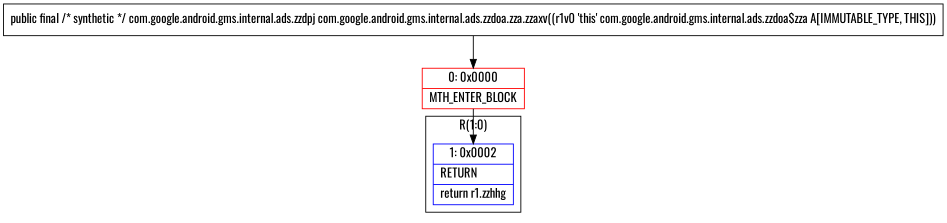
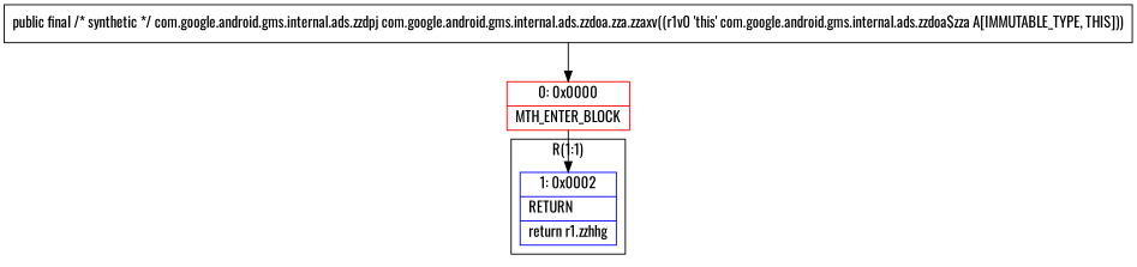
  digraph {
    fontname=Oswald
    node [shape=record fontname=Oswald]
    edge [fontname=Oswald]
    n1 [color=blue label="{1\:\ 0x0002|RETURN\l|return r1.zzhhg\l}"]
    n2 [color=red label="{0\:\ 0x0000|MTH_ENTER_BLOCK\l}"]
    n3 [label="{public final \/* synthetic *\/ com.google.android.gms.internal.ads.zzdpj com.google.android.gms.internal.ads.zzdoa.zza.zzaxv((r1v0 'this' com.google.android.gms.internal.ads.zzdoa$zza A[IMMUTABLE_TYPE, THIS])) }"]
    subgraph cluster_1 {
-     label="R(1:0)"
+     label="R(1:1)"
      n1
    }
    n2 -> n1
    n3 -> n2
  }
